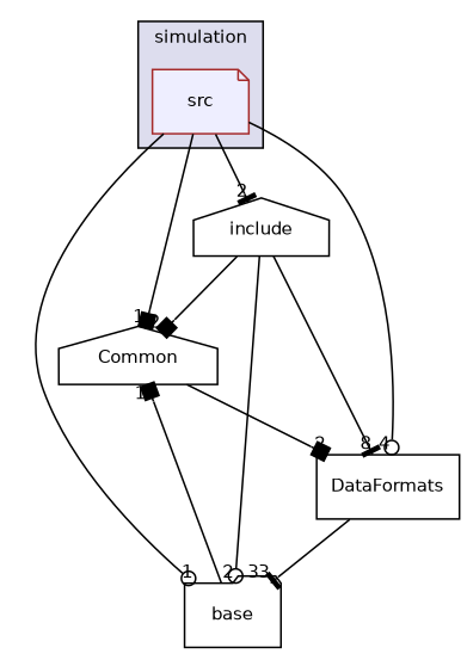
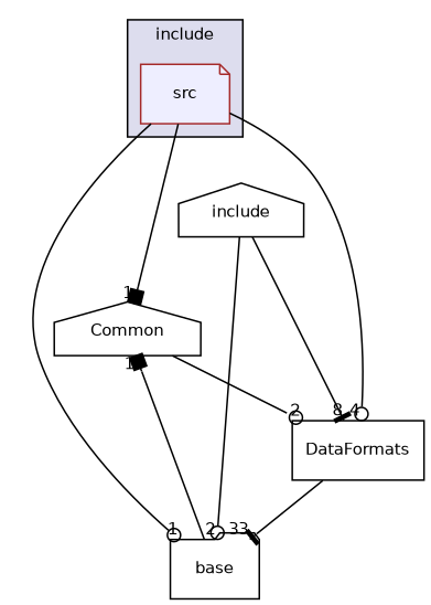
  digraph {
    compound=true
    node [color=black fontname=Helvetica fontsize=10 shape=house]
    edge [arrowhead=box headlabel=2 labeldistance=1.5 labelfontname=Helvetica labelfontsize=10]
    n1 [color=brown fillcolor="#eeeeff" label=src pencolor=black shape=note style=filled]
    n2 [label=include]
    n3 [label=Common]
    n4 [label=base shape=folder]
    n5 [label=DataFormats shape=box]
    subgraph cluster_1 {
      bgcolor="#ddddee"
      fontname=Helvetica
      fontsize=10
-     label=simulation
+     label=include
      pencolor=black
      n1
    }
-   n1 -> n2 [arrowhead=tee]
    n1 -> n3 [headlabel=1]
    n1 -> n4 [arrowhead=odot headlabel=1]
    n1 -> n5 [arrowhead=odot headlabel=4]
-   n2 -> n3
    n2 -> n4 [arrowhead=odot]
    n2 -> n5 [arrowhead=tee headlabel=8]
-   n3 -> n5
+   n3 -> n5 [arrowhead=odot]
    n4 -> n3 [headlabel=1]
    n5 -> n4 [arrowhead=tee headlabel=33]
  }
